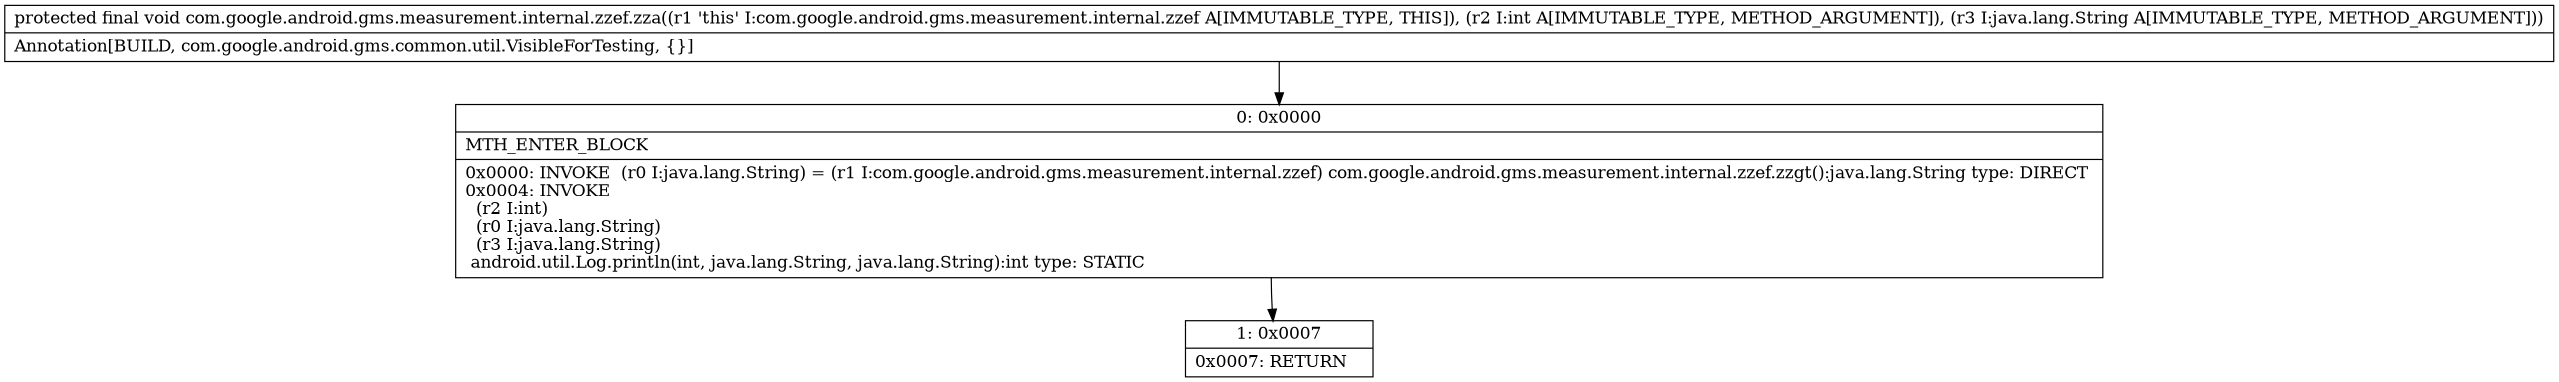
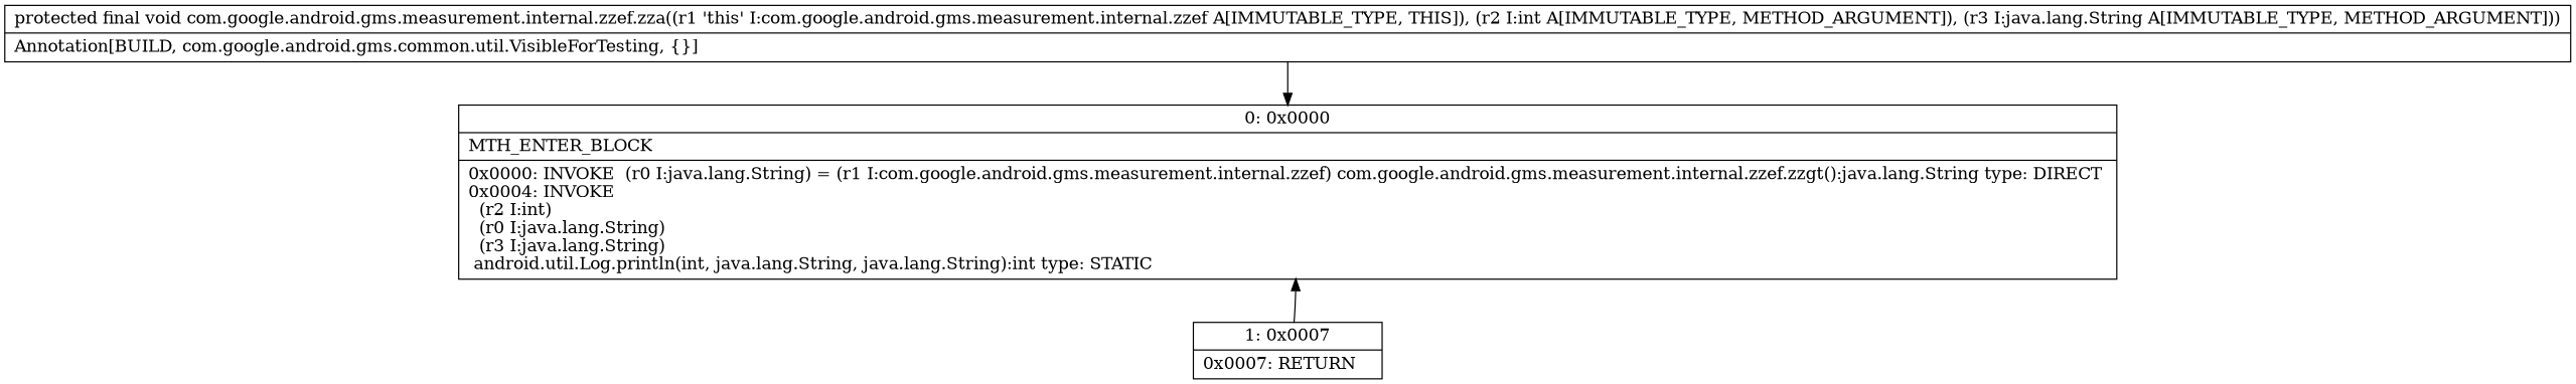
  digraph {
    node [shape=record]
    n1 [label="{0\:\ 0x0000|MTH_ENTER_BLOCK\l|0x0000: INVOKE  (r0 I:java.lang.String) = (r1 I:com.google.android.gms.measurement.internal.zzef) com.google.android.gms.measurement.internal.zzef.zzgt():java.lang.String type: DIRECT \l0x0004: INVOKE  \l  (r2 I:int)\l  (r0 I:java.lang.String)\l  (r3 I:java.lang.String)\l android.util.Log.println(int, java.lang.String, java.lang.String):int type: STATIC \l}"]
    n2 [label="{1\:\ 0x0007|0x0007: RETURN   \l}"]
    n3 [label="{protected final void com.google.android.gms.measurement.internal.zzef.zza((r1 'this' I:com.google.android.gms.measurement.internal.zzef A[IMMUTABLE_TYPE, THIS]), (r2 I:int A[IMMUTABLE_TYPE, METHOD_ARGUMENT]), (r3 I:java.lang.String A[IMMUTABLE_TYPE, METHOD_ARGUMENT]))  | Annotation[BUILD, com.google.android.gms.common.util.VisibleForTesting, \{\}]\l}"]
-   n1 -> n2
+   n2 -> n1
    n3 -> n1
  }
